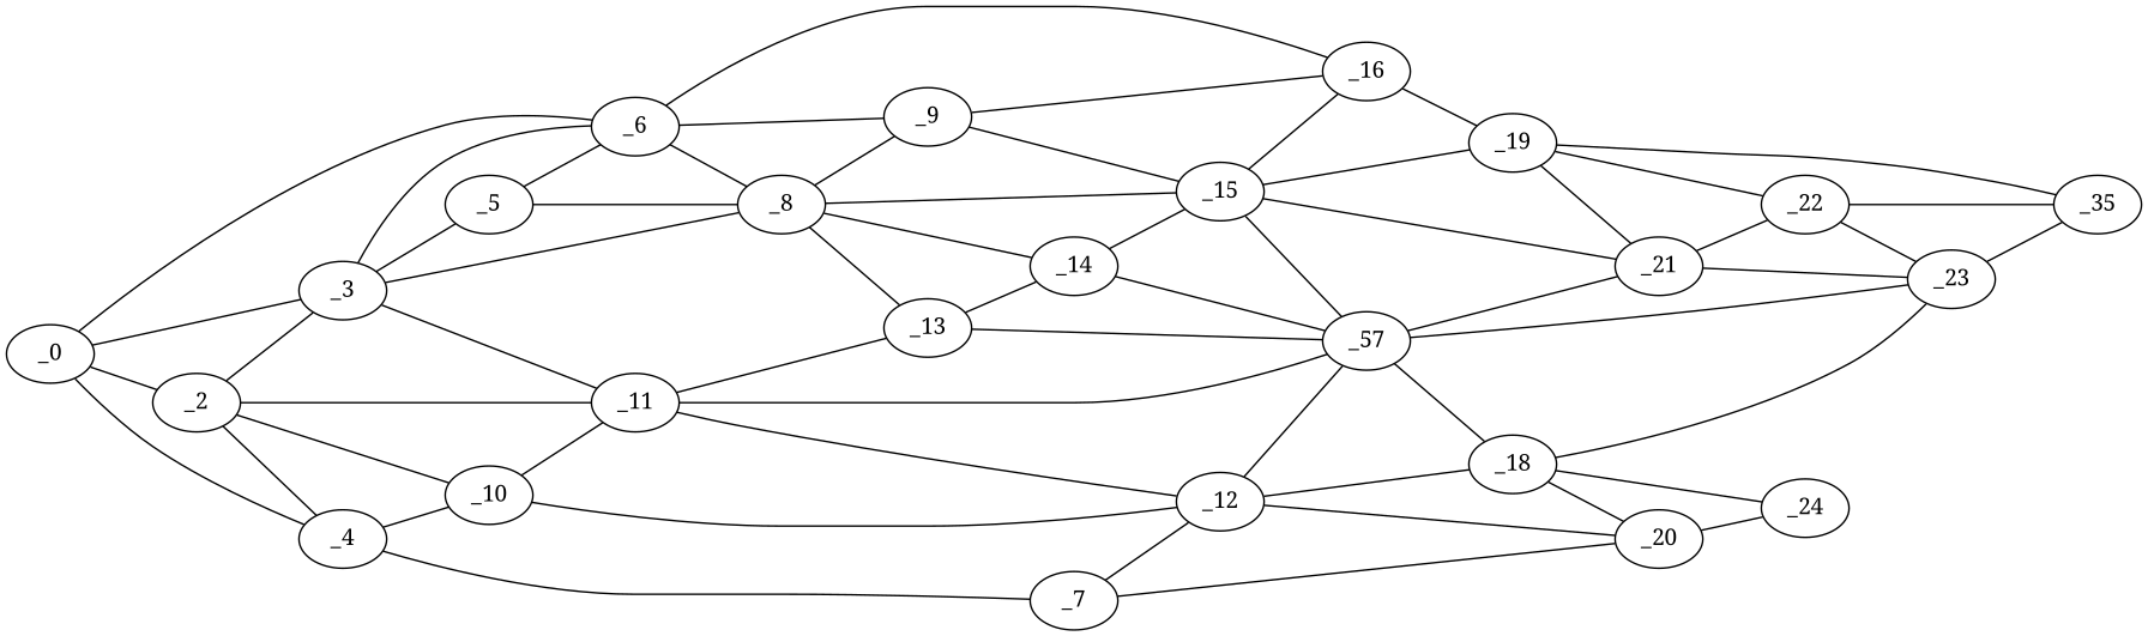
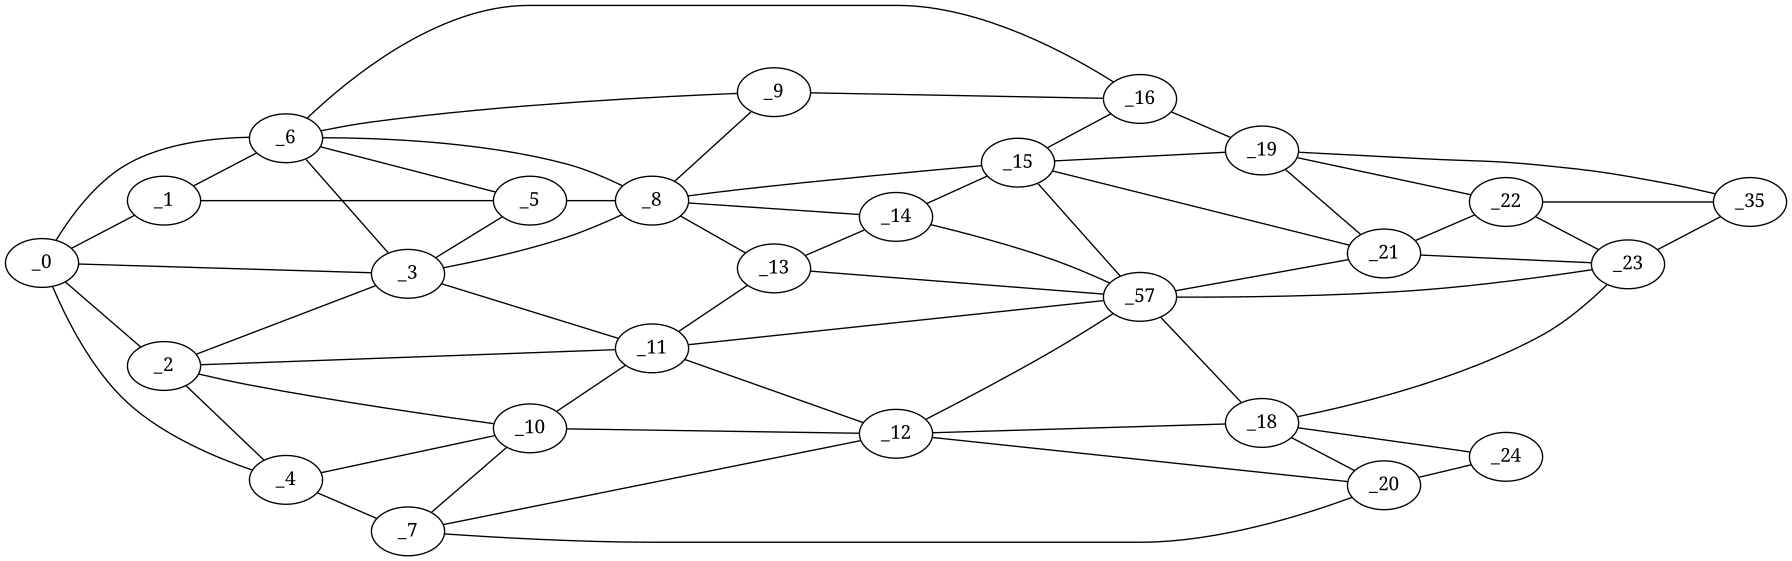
  graph {
    fontname="Noto Serif"
    rankdir=LR
    node [fontname="Noto Serif" x=40 y=40]
    edge [fontname="Noto Serif" valence=2]
    _0 [x=5 y=68]
+   _1 [x=13 y=59]
    _2 [x=14 y=72]
    _3 [x=16 y=65]
    _4 [x=21 y=97]
    _6 [x=25 y=29]
    _5 [x=24]
    _10 [y=78]
    _11 [x=41 y=74]
    _8 [x=36]
    _7 [x=31 y=100]
    _9 [y=29]
    _16 [x=62 y=21]
    _12 [x=46 y=90]
    _13 [x=51 y=55]
    n16 [label=_57 x=87 y=76]
    _14 [x=53 y=51]
    _15 [x=57 y=46]
    _20 [x=103 y=86]
    _19 [x=100 y=28]
    _18 [x=98 y=82]
    _21 [x=104 y=34]
    _23 [x=117 y=58]
    _24 [x=120 y=64]
    _22 [x=116]
    n26 [label=_35 x=126 y=47]
+   _0 -- _1 [valence=1]
    _0 -- _2 [valence=1]
    _0 -- _3
    _0 -- _4 [valence=1]
    _0 -- _6 [valence=1]
+   _1 -- _6
+   _1 -- _5
    _2 -- _3 [valence=1]
    _2 -- _4 [valence=1]
    _2 -- _10
    _2 -- _11
    _3 -- _5
    _3 -- _11
    _3 -- _8
    _4 -- _10
    _4 -- _7 [valence=1]
    _6 -- _3 [valence=1]
    _6 -- _8 [valence=1]
    _6 -- _9
    _6 -- _16 [valence=1]
    _5 -- _6
    _5 -- _8
    _10 -- _11 [valence=1]
    _10 -- _12 [valence=1]
    _11 -- _12
    _11 -- _13 [valence=1]
    _11 -- n16 [valence=1]
    _8 -- _9
    _8 -- _13
    _8 -- _14 [valence=1]
    _8 -- _15
+   _7 -- _10 [valence=1]
    _7 -- _12
    _7 -- _20 [valence=1]
    _9 -- _16 [valence=1]
-   _9 -- _15 [valence=1]
    _16 -- _19 [valence=1]
    _12 -- n16
    _12 -- _20 [valence=1]
    _12 -- _18
    _13 -- n16
    _13 -- _14 [valence=1]
    n16 -- _18
    n16 -- _21
    n16 -- _23
    _14 -- n16
    _14 -- _15
    _15 -- _16
    _15 -- n16 [valence=1]
    _15 -- _19
    _15 -- _21 [valence=1]
    _20 -- _24 [valence=1]
    _19 -- _21 [valence=1]
    _19 -- _22
    _19 -- n26 [valence=1]
    _18 -- _20
    _18 -- _23
    _18 -- _24 [valence=1]
    _21 -- _23 [valence=1]
    _21 -- _22
    _23 -- n26
    _22 -- _23
    _22 -- n26
  }
